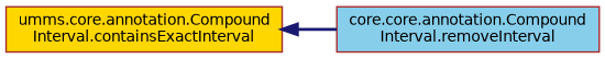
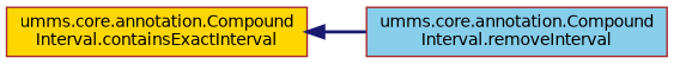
  digraph {
    rankdir=LR
    node [color=brown fontname=Helvetica fontsize=10 shape=record style=filled]
    n1 [fillcolor=gold fontcolor=black height=0.2 label="umms.core.annotation.Compound\lInterval.containsExactInterval" width=0.4]
-   n2 [fillcolor=skyblue height=0.2 label="core.core.annotation.Compound\lInterval.removeInterval" width=0.4]
+   n2 [fillcolor=skyblue height=0.2 label="umms.core.annotation.Compound\lInterval.removeInterval" width=0.4]
    n1 -> n2 [color=midnightblue dir=back fontname=Helvetica fontsize=10 labelfontname=Helvetica labelfontsize=10 style=bold]
  }
